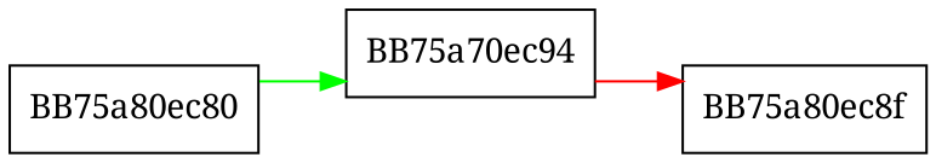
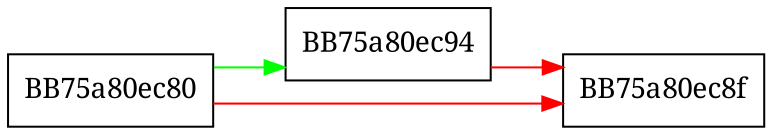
  digraph {
    fontname="Noto Serif"
    rankdir=LR
    splines=ortho
    node [fontname="Noto Serif" shape=box]
    edge [color=red fontname="Noto Serif"]
    BB75a80ec80
-   BB75a80ec94 [label=BB75a70ec94]
+   BB75a80ec94
    BB75a80ec8f
    BB75a80ec80 -> BB75a80ec94 [color=green]
+   BB75a80ec80 -> BB75a80ec8f
    BB75a80ec94 -> BB75a80ec8f
  }
